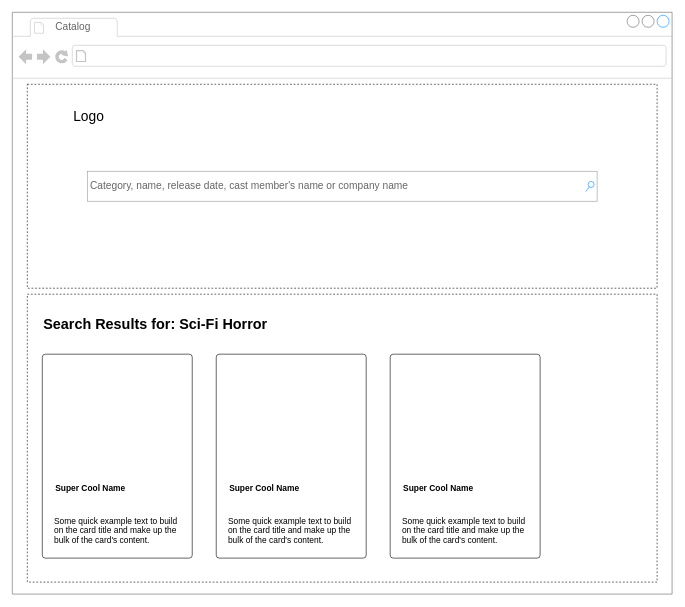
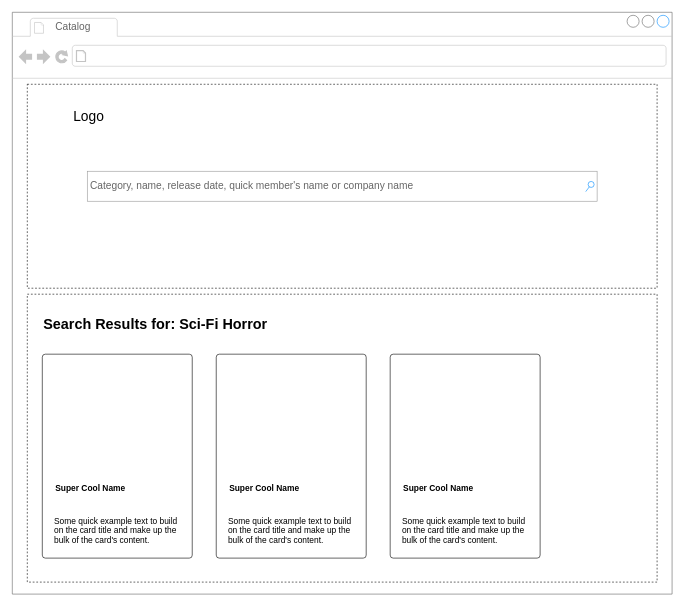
  <mxCell id="0" />
  <mxCell id="1" parent="0" />
  <mxCell id="2" value="" style="strokeWidth=1;shadow=0;dashed=0;align=left;html=1;shape=mxgraph.mockup.containers.browserWindow;rSize=0;strokeColor=#666666;strokeColor2=#008cff;strokeColor3=#c4c4c4;mainText=,;recursiveResize=0;verticalAlign=top;labelPosition=right;verticalLabelPosition=bottom;" vertex="1" parent="1"><mxGeometry width="1100" height="970" as="geometry" x="20" y="20" /></mxCell>
  <mxCell id="3" value="" style="rounded=0;whiteSpace=wrap;html=1;fontSize=23;align=right;verticalAlign=bottom;dashed=1;" vertex="1" parent="2"><mxGeometry x="25" y="120" width="1050" height="340" as="geometry" /></mxCell>
  <mxCell id="4" value="" style="rounded=0;whiteSpace=wrap;html=1;fontSize=23;align=right;verticalAlign=bottom;dashed=1;" vertex="1" parent="2"><mxGeometry x="25" y="470" width="1050" height="480" as="geometry" /></mxCell>
  <mxCell id="5" value="Catalog" style="strokeWidth=1;shadow=0;dashed=0;align=center;html=1;shape=mxgraph.mockup.containers.anchor;fontSize=17;fontColor=#666666;align=left;" vertex="1" parent="2"><mxGeometry x="70" y="12" width="110" height="26" as="geometry" /></mxCell>
  <mxCell id="6" value="Logo" style="shape=image;html=1;verticalAlign=bottom;verticalLabelPosition=middle;labelBackgroundColor=#ffffff;imageAspect=0;aspect=fixed;image=https://cdn0.iconfinder.com/data/icons/set-app-incredibles/24/Image-01-128.png;align=left;labelPosition=right;fontSize=23;" vertex="1" parent="2"><mxGeometry x="50" y="140" width="50" height="50" as="geometry" /></mxCell>
  <mxCell id="7" value="Search Results for: Sci-Fi Horror" style="text;strokeColor=none;fillColor=none;html=1;fontSize=24;fontStyle=1;verticalAlign=middle;align=left;" vertex="1" parent="2"><mxGeometry x="50" y="500" width="500" height="40" as="geometry" /></mxCell>
- <mxCell id="8" value="Category, name, release date, cast member's name or company name" style="strokeWidth=1;shadow=0;dashed=0;align=center;html=1;shape=mxgraph.mockup.forms.searchBox;strokeColor=#999999;mainText=;strokeColor2=#008cff;fontColor=#666666;fontSize=17;align=left;spacingLeft=3;" vertex="1" parent="2"><mxGeometry x="125" y="265" width="850" height="50" as="geometry" /></mxCell>
+ <mxCell id="8" value="Category, name, release date, quick member's name or company name" style="strokeWidth=1;shadow=0;dashed=0;align=center;html=1;shape=mxgraph.mockup.forms.searchBox;strokeColor=#999999;mainText=;strokeColor2=#008cff;fontColor=#666666;fontSize=17;align=left;spacingLeft=3;" vertex="1" parent="2"><mxGeometry x="125" y="265" width="850" height="50" as="geometry" /></mxCell>
  <mxCell id="9" value="Some quick example text to build on the card title and make up the bulk of the card's content." style="html=1;shadow=0;dashed=0;shape=mxgraph.bootstrap.rrect;rSize=5;html=1;whiteSpace=wrap;fontColor=#000000;verticalAlign=bottom;align=left;spacing=20;fontSize=14;" vertex="1" parent="2"><mxGeometry x="50" y="570" width="250" height="340" as="geometry" /></mxCell>
  <mxCell id="10" value="&lt;font style=&quot;font-size: 14px&quot;&gt;Super Cool Name&lt;/font&gt;" style="text;strokeColor=none;fillColor=none;html=1;fontSize=24;fontStyle=1;verticalAlign=middle;align=left;" vertex="1" parent="2"><mxGeometry x="70" y="770" width="160" height="40" as="geometry" /></mxCell>
  <mxCell id="11" style="edgeStyle=orthogonalEdgeStyle;rounded=0;orthogonalLoop=1;jettySize=auto;html=1;exitX=0.5;exitY=1;exitDx=0;exitDy=0;fontSize=23;" edge="1" parent="2" source="10" target="10"><mxGeometry relative="1" as="geometry" /></mxCell>
  <mxCell id="12" value="" style="shape=image;html=1;verticalAlign=top;verticalLabelPosition=bottom;labelBackgroundColor=#ffffff;imageAspect=0;aspect=fixed;image=https://cdn4.iconfinder.com/data/icons/48-bubbles/48/18.Pictures-Day-128.png;dashed=1;fontSize=23;strokeColor=#000000;fillColor=#000003;" vertex="1" parent="2"><mxGeometry x="80" y="580" width="190" height="190" as="geometry" /></mxCell>
  <mxCell id="13" value="Some quick example text to build on the card title and make up the bulk of the card's content." style="html=1;shadow=0;dashed=0;shape=mxgraph.bootstrap.rrect;rSize=5;html=1;whiteSpace=wrap;fontColor=#000000;verticalAlign=bottom;align=left;spacing=20;fontSize=14;" vertex="1" parent="2"><mxGeometry x="340" y="570" width="250" height="340" as="geometry" /></mxCell>
  <mxCell id="14" value="&lt;font style=&quot;font-size: 14px&quot;&gt;Super Cool Name&lt;/font&gt;" style="text;strokeColor=none;fillColor=none;html=1;fontSize=24;fontStyle=1;verticalAlign=middle;align=left;" vertex="1" parent="2"><mxGeometry x="360" y="770" width="160" height="40" as="geometry" /></mxCell>
  <mxCell id="15" style="edgeStyle=orthogonalEdgeStyle;rounded=0;orthogonalLoop=1;jettySize=auto;html=1;exitX=0.5;exitY=1;exitDx=0;exitDy=0;fontSize=23;" edge="1" parent="2" source="14" target="14"><mxGeometry relative="1" as="geometry" /></mxCell>
  <mxCell id="16" value="" style="shape=image;html=1;verticalAlign=top;verticalLabelPosition=bottom;labelBackgroundColor=#ffffff;imageAspect=0;aspect=fixed;image=https://cdn4.iconfinder.com/data/icons/48-bubbles/48/18.Pictures-Day-128.png;dashed=1;fontSize=23;strokeColor=#000000;fillColor=#000003;" vertex="1" parent="2"><mxGeometry x="370" y="580" width="190" height="190" as="geometry" /></mxCell>
  <mxCell id="17" value="Some quick example text to build on the card title and make up the bulk of the card's content." style="html=1;shadow=0;dashed=0;shape=mxgraph.bootstrap.rrect;rSize=5;html=1;whiteSpace=wrap;fontColor=#000000;verticalAlign=bottom;align=left;spacing=20;fontSize=14;" vertex="1" parent="2"><mxGeometry x="630" y="570" width="250" height="340" as="geometry" /></mxCell>
  <mxCell id="18" value="&lt;font style=&quot;font-size: 14px&quot;&gt;Super Cool Name&lt;/font&gt;" style="text;strokeColor=none;fillColor=none;html=1;fontSize=24;fontStyle=1;verticalAlign=middle;align=left;" vertex="1" parent="2"><mxGeometry x="650" y="770" width="160" height="40" as="geometry" /></mxCell>
  <mxCell id="19" style="edgeStyle=orthogonalEdgeStyle;rounded=0;orthogonalLoop=1;jettySize=auto;html=1;exitX=0.5;exitY=1;exitDx=0;exitDy=0;fontSize=23;" edge="1" parent="2" source="18" target="18"><mxGeometry relative="1" as="geometry" /></mxCell>
  <mxCell id="20" value="" style="shape=image;html=1;verticalAlign=top;verticalLabelPosition=bottom;labelBackgroundColor=#ffffff;imageAspect=0;aspect=fixed;image=https://cdn4.iconfinder.com/data/icons/48-bubbles/48/18.Pictures-Day-128.png;dashed=1;fontSize=23;strokeColor=#000000;fillColor=#000003;" vertex="1" parent="2"><mxGeometry x="660" y="580" width="190" height="190" as="geometry" /></mxCell>
